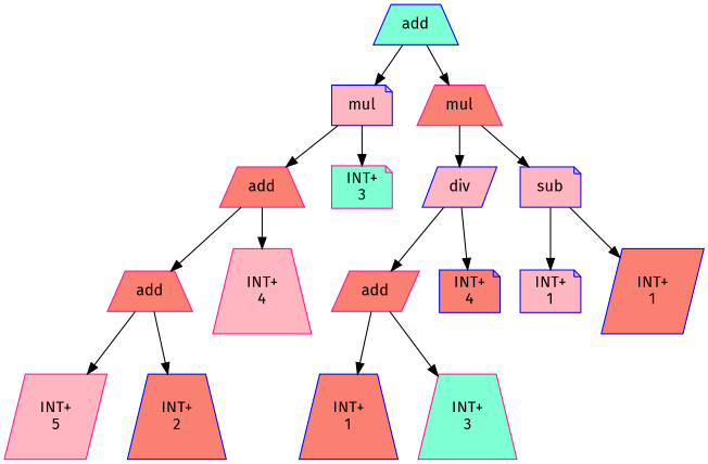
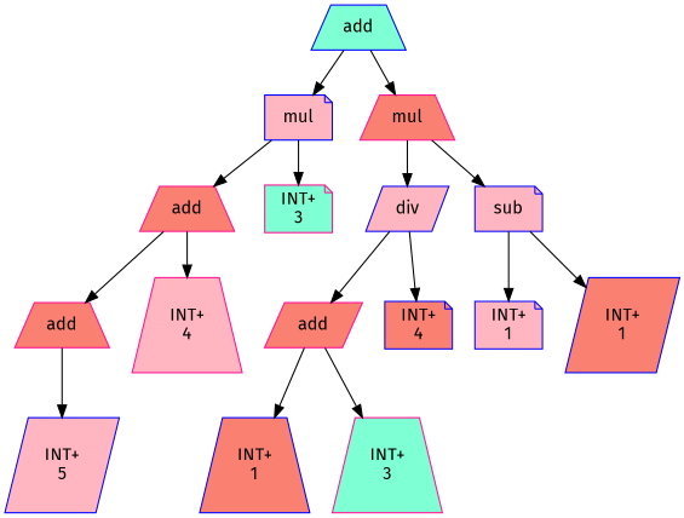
  digraph {
    fontname="Fira Sans"
    node [color=blue fillcolor=salmon fontname="Fira Sans" shape=trapezium style=filled]
    edge [fontname="Fira Sans"]
    n1 [fillcolor=aquamarine label=add]
    n2 [fillcolor=lightpink label=mul shape=note]
    n3 [color=deeppink label=mul]
    n4 [color=deeppink label=add]
    n5 [color=deeppink fillcolor=aquamarine label="INT+\n3" shape=note]
    n6 [fillcolor=lightpink label=div shape=parallelogram]
    n7 [fillcolor=lightpink label=sub shape=note]
    n8 [color=deeppink label=add]
    n9 [color=deeppink fillcolor=lightpink label="INT+\n4"]
-   n10 [color=deeppink fillcolor=lightpink label="INT+\n5" shape=parallelogram]
-   n11 [label="INT+\n2"]
+   n10 [fillcolor=lightpink label="INT+\n5" shape=parallelogram]
    n12 [color=deeppink label=add shape=parallelogram]
    n13 [label="INT+\n4" shape=note]
    n14 [fillcolor=lightpink label="INT+\n1" shape=note]
    n15 [label="INT+\n1" shape=parallelogram]
    n16 [label="INT+\n1"]
    n17 [color=deeppink fillcolor=aquamarine label="INT+\n3"]
    n1 -> n2
    n1 -> n3
    n2 -> n4
    n2 -> n5
    n3 -> n6
    n3 -> n7
    n4 -> n8
    n4 -> n9
    n6 -> n12
    n6 -> n13
    n7 -> n14
    n7 -> n15
    n8 -> n10
-   n8 -> n11
    n12 -> n16
    n12 -> n17
  }
